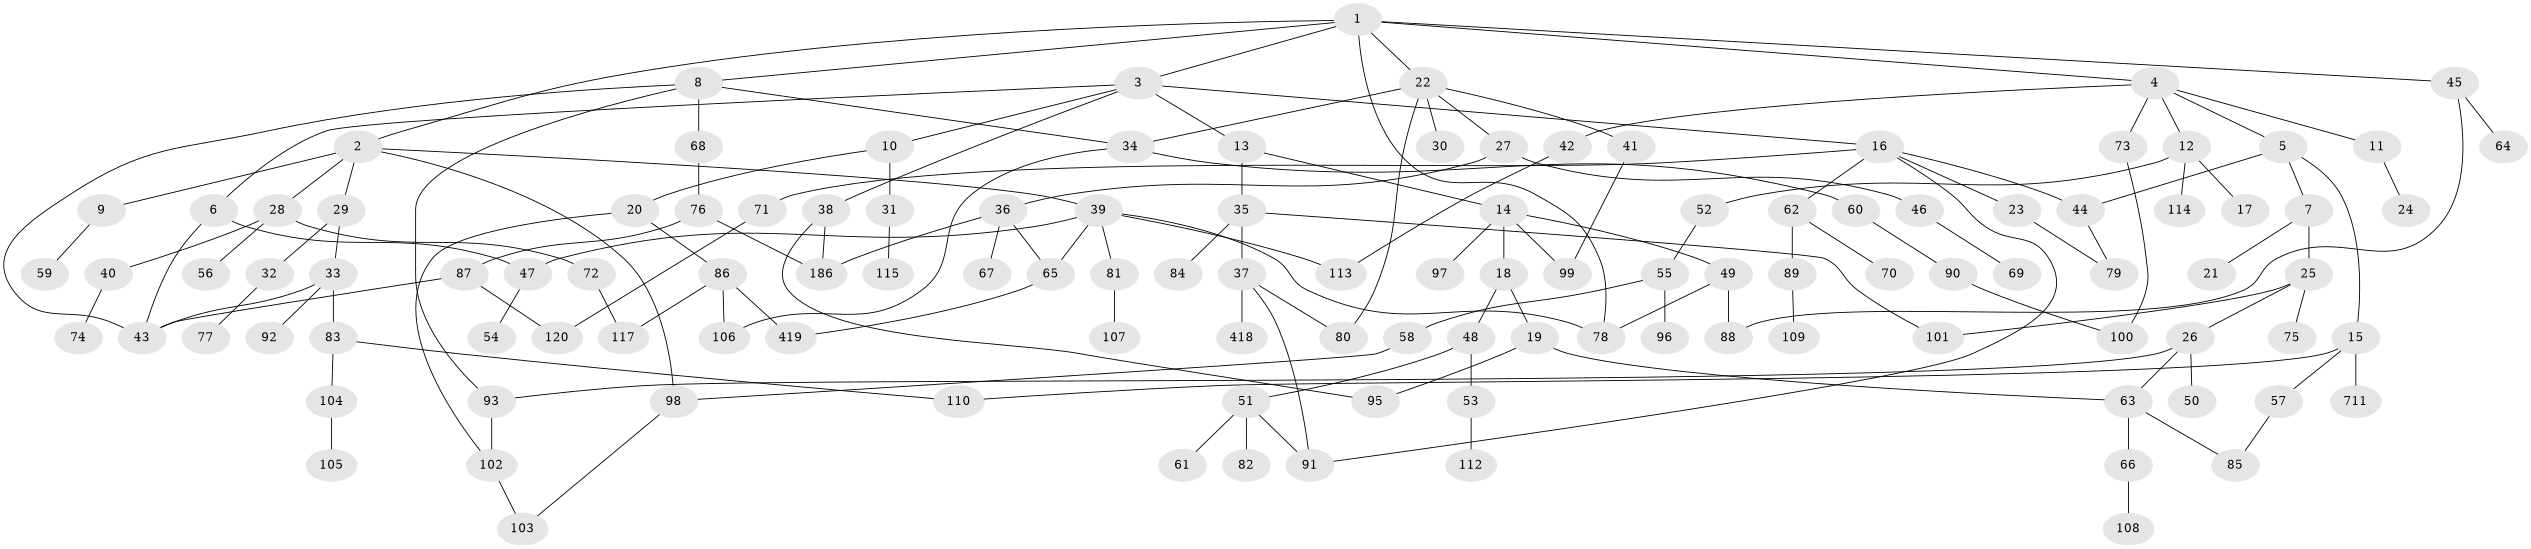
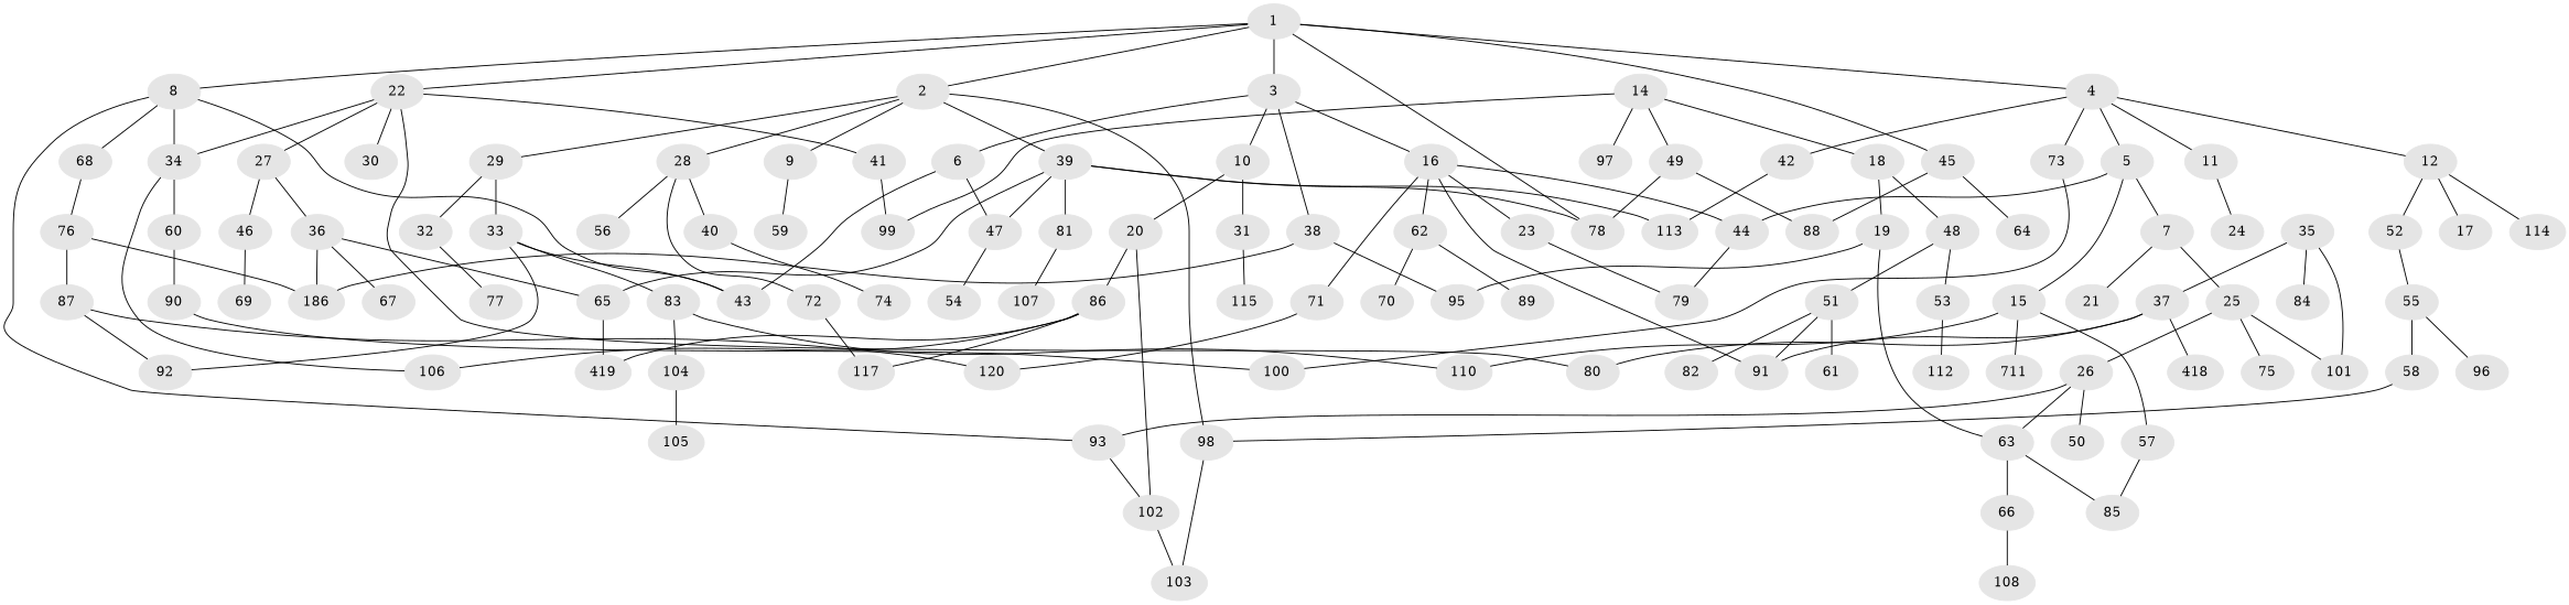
  graph {
    node [color=gray90 style=filled]
    1
    2
    3
    4
    8
    22
    45
    78
    9
    28
    29
    39
    98
    6
    10
-   13
    16
    38
    5
    11
    12
    42
    73
    43
    34
    68
    93
    27
    30
    41
    80
    64
    88
    59
    40
    56
    72
    32
    33
    47
    65
    81
    113
    103
    20
    31
    14
    35
    44
    23
    62
    71
    91
    95
    n55 [label=186]
    7
    15
    24
    17
    52
    114
    100
    21
    25
    57
    110
    n67 [label=711]
    79
    54
    26
    75
    101
    60
    106
    76
    102
    86
    115
    55
    18
    49
    97
    99
    37
    84
    19
    48
    85
    70
    89
    120
    63
    51
    53
    66
    n96 [label=419]
    117
    36
    46
    50
    67
    69
    74
    77
    83
    92
    104
    90
    n109 [label=418]
    107
    61
    82
    112
    58
    96
-   109
    108
    87
    105
    1 -- 2
    1 -- 3
    1 -- 4
    1 -- 8
    1 -- 22
    1 -- 45
    1 -- 78
    2 -- 9
    2 -- 28
    2 -- 29
    2 -- 39
    2 -- 98
    3 -- 6
    3 -- 10
-   3 -- 13
    3 -- 16
    3 -- 38
    4 -- 5
    4 -- 11
    4 -- 12
    4 -- 42
    4 -- 73
    8 -- 43
    8 -- 34
    8 -- 68
    8 -- 93
    22 -- 34
    22 -- 27
    22 -- 30
    22 -- 41
    22 -- 80
    45 -- 64
    45 -- 88
    9 -- 59
    28 -- 40
    28 -- 56
    28 -- 72
    29 -- 32
    29 -- 33
    39 -- 78
    39 -- 47
    39 -- 65
    39 -- 81
    39 -- 113
    98 -- 103
    6 -- 43
    6 -- 47
    10 -- 20
    10 -- 31
-   13 -- 14
-   13 -- 35
    16 -- 44
    16 -- 23
    16 -- 62
    16 -- 71
    16 -- 91
    38 -- 95
    38 -- n55
    5 -- 44
    5 -- 7
    5 -- 15
    11 -- 24
    12 -- 17
    12 -- 52
    12 -- 114
    42 -- 113
    73 -- 100
    34 -- 60
    34 -- 106
    68 -- 76
    93 -- 102
    27 -- 36
    27 -- 46
    41 -- 99
    40 -- 74
    72 -- 117
    32 -- 77
    33 -- 43
    33 -- 83
    33 -- 92
    47 -- 54
    65 -- n96
    81 -- 107
    20 -- 102
    20 -- 86
    31 -- 115
    14 -- 18
    14 -- 49
    14 -- 97
    14 -- 99
    35 -- 101
    35 -- 37
    35 -- 84
    44 -- 79
    23 -- 79
    62 -- 70
    62 -- 89
    71 -- 120
    7 -- 21
    7 -- 25
    15 -- 57
    15 -- 110
    15 -- n67
    52 -- 55
    25 -- 26
    25 -- 75
    25 -- 101
    57 -- 85
    26 -- 93
    26 -- 63
    26 -- 50
    60 -- 90
    76 -- n55
    76 -- 87
    102 -- 103
    86 -- 106
    86 -- n96
    86 -- 117
    55 -- 58
    55 -- 96
    18 -- 19
    18 -- 48
    49 -- 78
    49 -- 88
    37 -- 80
    37 -- 91
    37 -- n109
    19 -- 95
    19 -- 63
    48 -- 51
    48 -- 53
-   89 -- 109
    63 -- 85
    63 -- 66
    51 -- 91
    51 -- 61
    51 -- 82
    53 -- 112
    66 -- 108
    36 -- 65
    36 -- n55
    36 -- 67
    46 -- 69
    83 -- 110
    83 -- 104
    104 -- 105
    90 -- 100
    58 -- 98
    87 -- 120
-   87 -- 43
+   87 -- 92
  }
